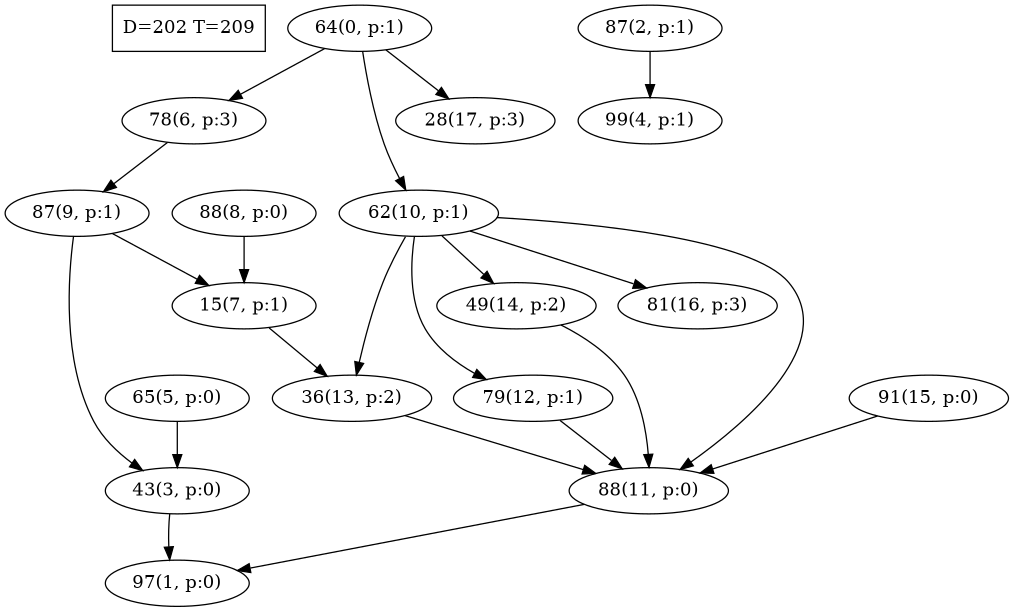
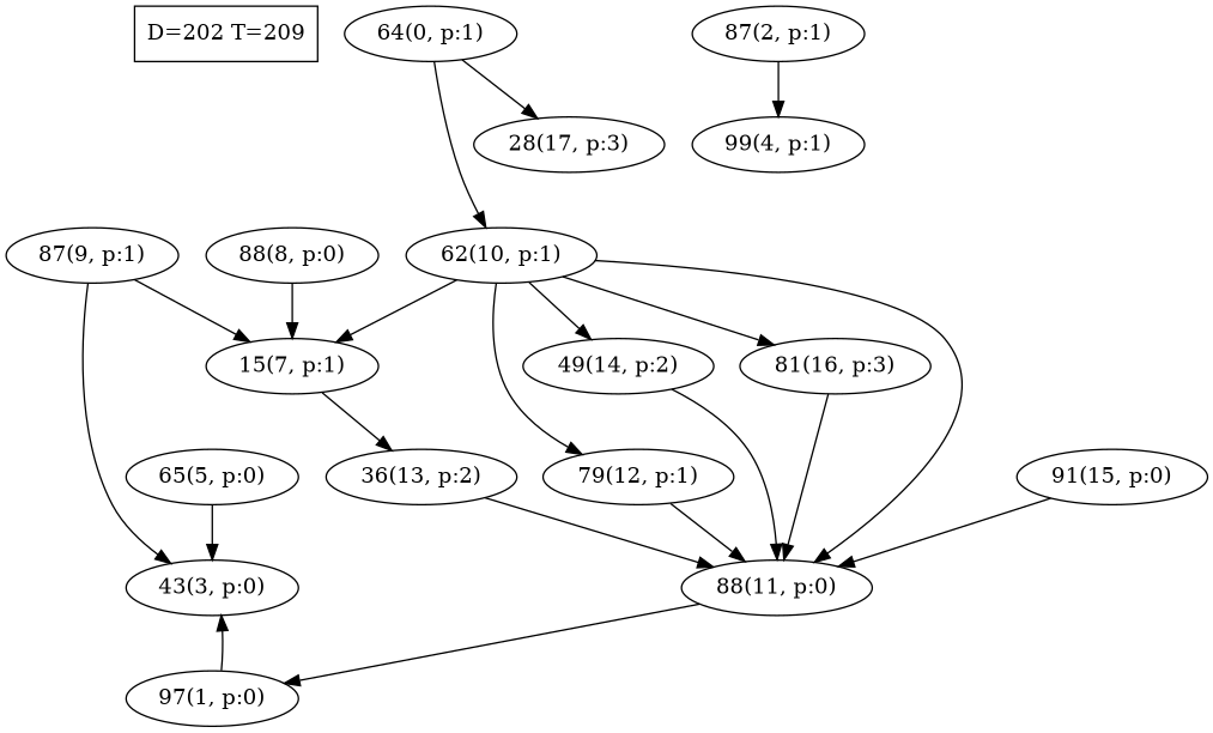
  digraph {
    n1 [label="D=202 T=209" shape=box]
    n2 [label="64(0, p:1)"]
-   n3 [label="78(6, p:3)"]
    n4 [label="62(10, p:1)"]
    n5 [label="28(17, p:3)"]
    n6 [label="87(2, p:1)"]
    n7 [label="99(4, p:1)"]
    n8 [label="87(9, p:1)"]
    n9 [label="79(12, p:1)"]
    n10 [label="36(13, p:2)"]
    n11 [label="49(14, p:2)"]
    n12 [label="81(16, p:3)"]
    n13 [label="88(11, p:0)"]
    n14 [label="97(1, p:0)"]
    n15 [label="65(5, p:0)"]
    n16 [label="43(3, p:0)"]
    n17 [label="88(8, p:0)"]
    n18 [label="15(7, p:1)"]
    n19 [label="91(15, p:0)"]
-   n2 -> n3
    n2 -> n4
    n2 -> n5
-   n3 -> n8
    n4 -> n9
-   n4 -> n10
+   n4 -> n18
    n4 -> n11
    n4 -> n12
    n4 -> n13
    n6 -> n7
    n8 -> n16
    n8 -> n18
    n9 -> n13
    n10 -> n13
    n11 -> n13
+   n12 -> n13
    n13 -> n14
    n15 -> n16
-   n16 -> n14
+   n14 -> n16
    n17 -> n18
    n18 -> n10
    n19 -> n13
  }
